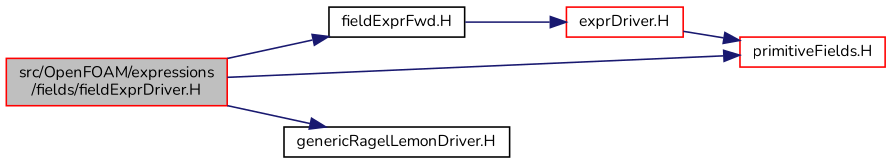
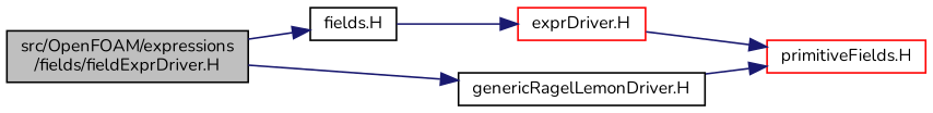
  digraph {
    fontname=Nunito
    rankdir=LR
    node [color=black fontname=Nunito fontsize=10 shape=record]
    edge [color=midnightblue fontname=Nunito fontsize=10 labelfontname=Helvetica labelfontsize=10 style=solid]
-   n1 [color=red fillcolor=grey75 fontcolor=black height=0.2 label="src/OpenFOAM/expressions\l/fields/fieldExprDriver.H" style=filled width=0.4]
-   n2 [height=0.2 label="fieldExprFwd.H" width=0.4]
+   n1 [fillcolor=grey75 fontcolor=black height=0.2 label="src/OpenFOAM/expressions\l/fields/fieldExprDriver.H" style=filled width=0.4]
+   n2 [height=0.2 label="fields.H" width=0.4]
    n3 [color=red height=0.2 label="primitiveFields.H" width=0.4]
    n4 [height=0.2 label="genericRagelLemonDriver.H" width=0.4]
    n5 [color=red height=0.2 label="exprDriver.H" width=0.4]
    n1 -> n2
-   n1 -> n3
+   n4 -> n3
    n1 -> n4
    n2 -> n5
    n5 -> n3
  }
